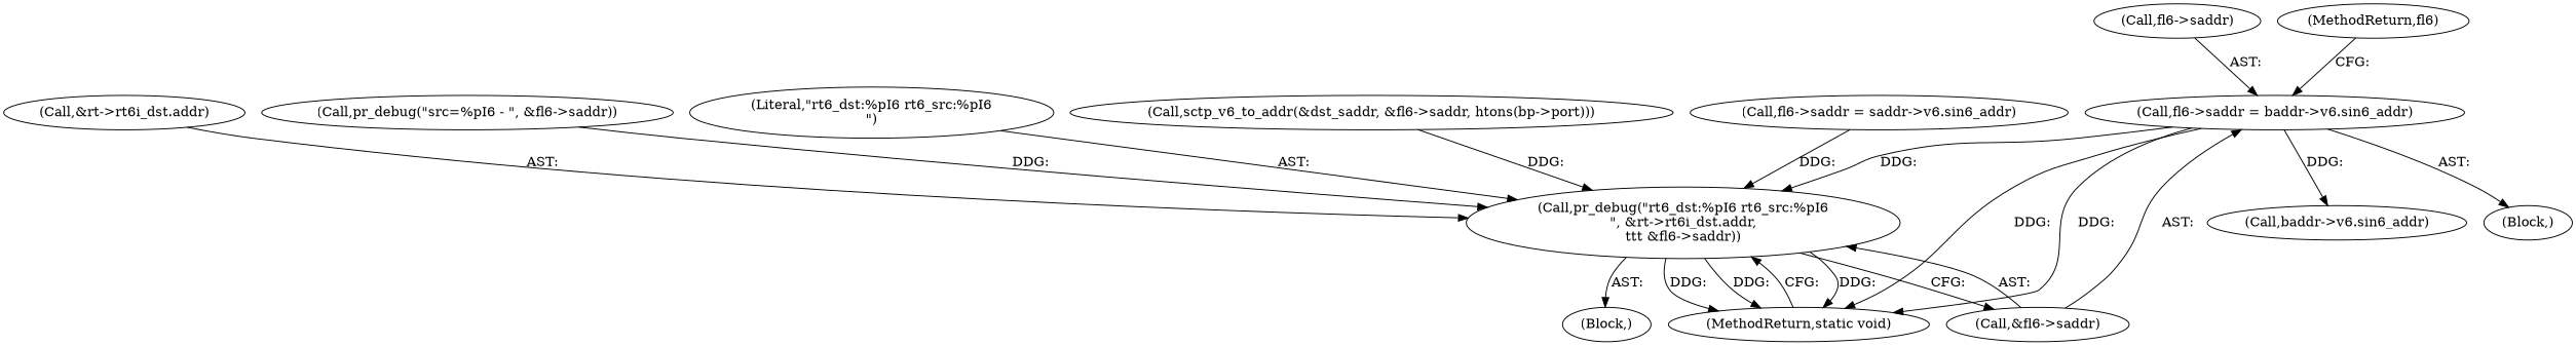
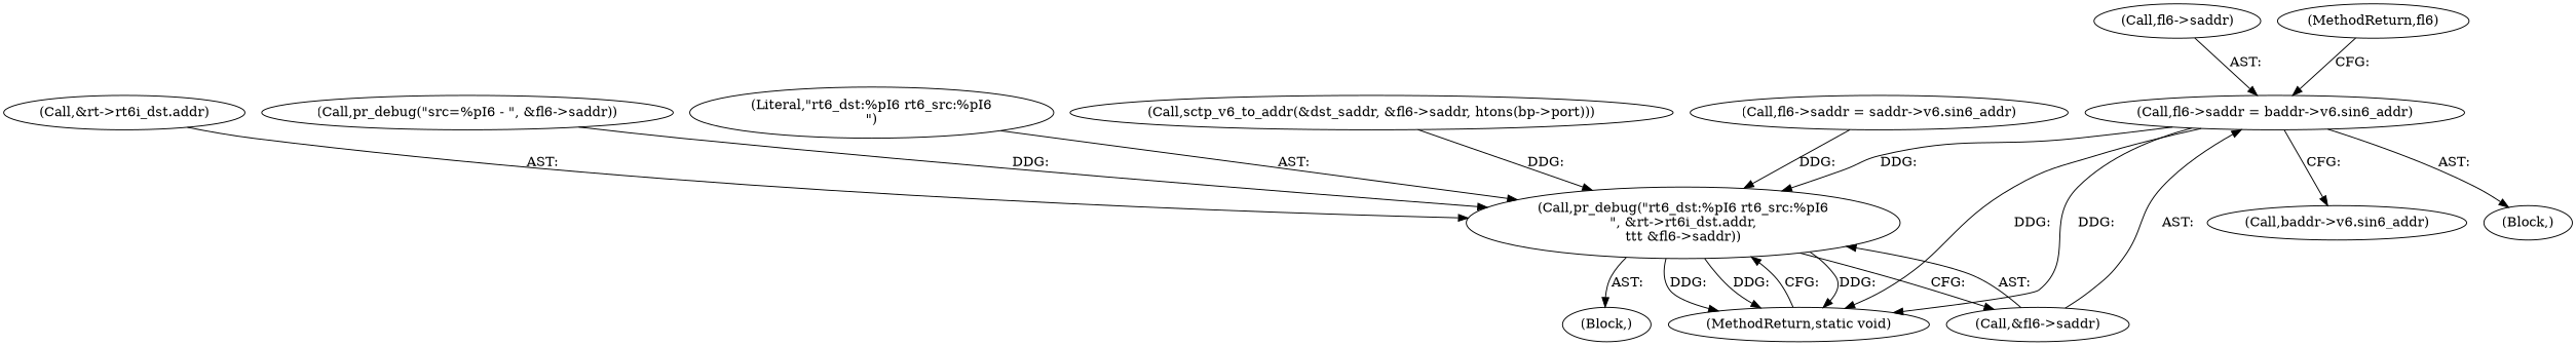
  digraph {
    n1 [label="(Call,fl6->saddr = baddr->v6.sin6_addr)"]
    n2 [label="(Call,pr_debug(\"rt6_dst:%pI6 rt6_src:%pI6\n\", &rt->rt6i_dst.addr,\n\t\t\t &fl6->saddr))"]
    n3 [label="(MethodReturn,static void)"]
    n4 [label="(Call,baddr->v6.sin6_addr)"]
    n5 [label="(Block,)"]
    n6 [label="(Block,)"]
    n7 [label="(Call,&fl6->saddr)"]
    n8 [label="(Call,&rt->rt6i_dst.addr)"]
    n9 [label="(Call,pr_debug(\"src=%pI6 - \", &fl6->saddr))"]
    n10 [label="(Call,fl6->saddr)"]
    n11 [label="(MethodReturn,fl6)"]
    n12 [label="(Literal,\"rt6_dst:%pI6 rt6_src:%pI6\n\")"]
    n13 [label="(Call,sctp_v6_to_addr(&dst_saddr, &fl6->saddr, htons(bp->port)))"]
    n14 [label="(Call,fl6->saddr = saddr->v6.sin6_addr)"]
    n1 -> n2 [label="DDG: "]
    n1 -> n3 [label="DDG: "]
    n1 -> n3 [label="DDG: "]
-   n1 -> n4 [label="DDG: "]
+   n1 -> n4 [label="CFG: "]
    n1 -> n5 [label="AST: "]
    n2 -> n3 [label="DDG: "]
    n2 -> n3 [label="DDG: "]
    n2 -> n3 [label="DDG: "]
    n2 -> n6 [label="AST: "]
    n2 -> n7 [label="CFG: "]
    n3 -> n2 [label="CFG: "]
    n7 -> n1 [label="AST: "]
    n7 -> n2 [label="AST: "]
    n8 -> n2 [label="AST: "]
    n9 -> n2 [label="DDG: "]
    n10 -> n1 [label="AST: "]
    n11 -> n1 [label="CFG: "]
    n12 -> n2 [label="AST: "]
    n13 -> n2 [label="DDG: "]
    n14 -> n2 [label="DDG: "]
  }
